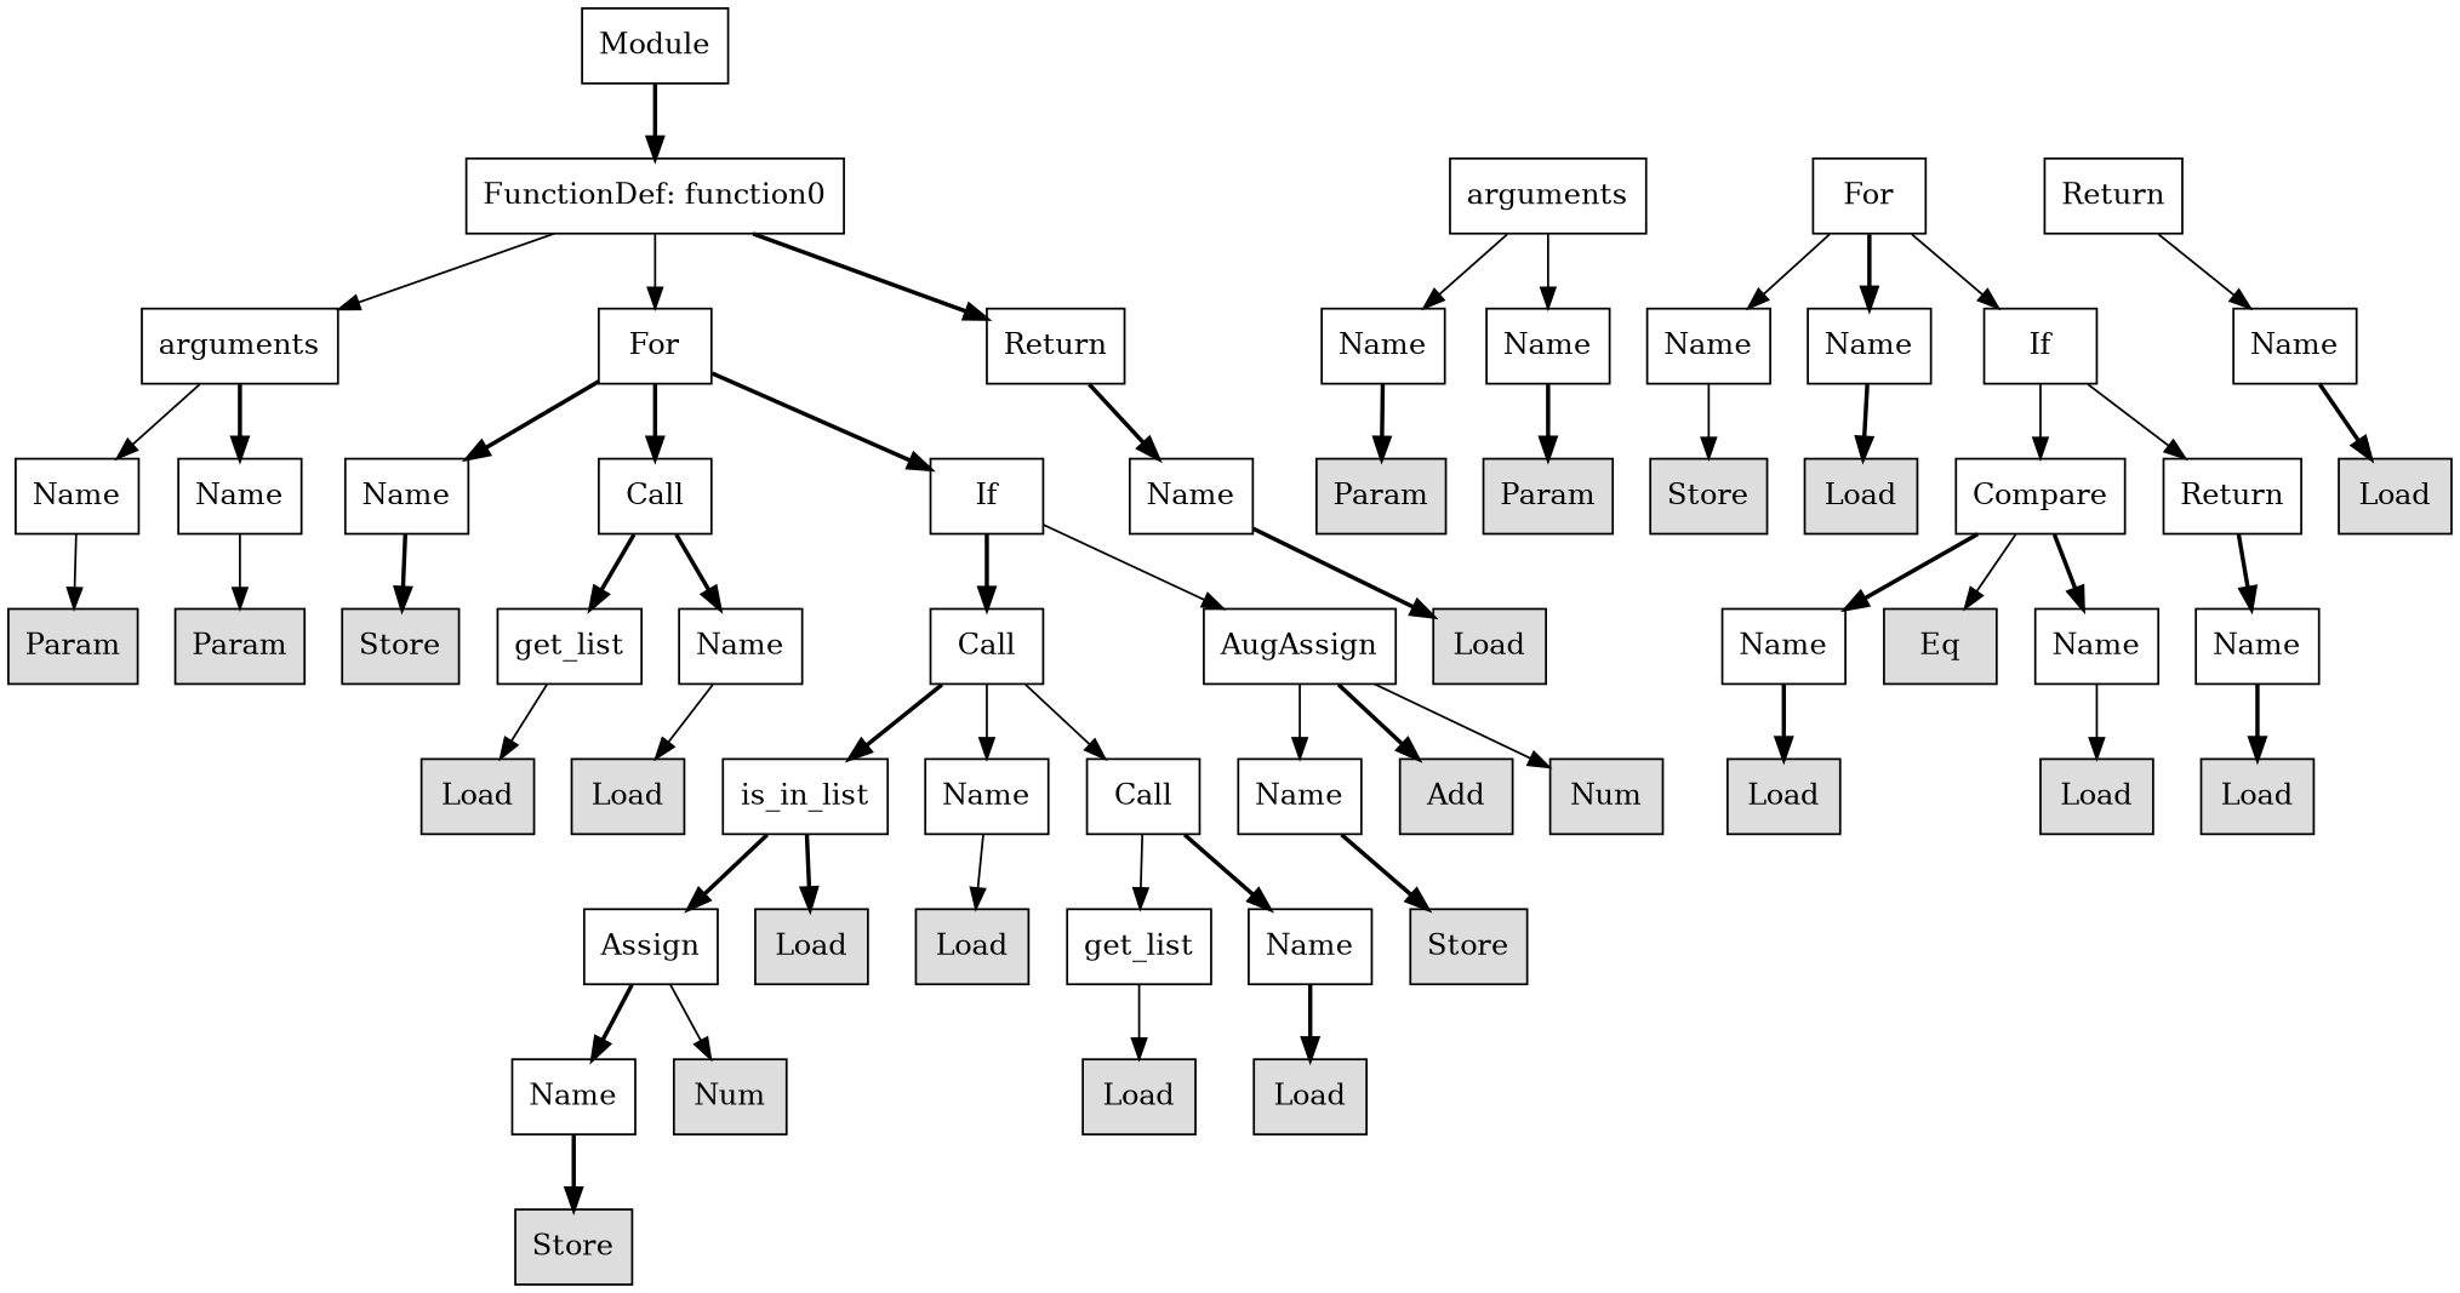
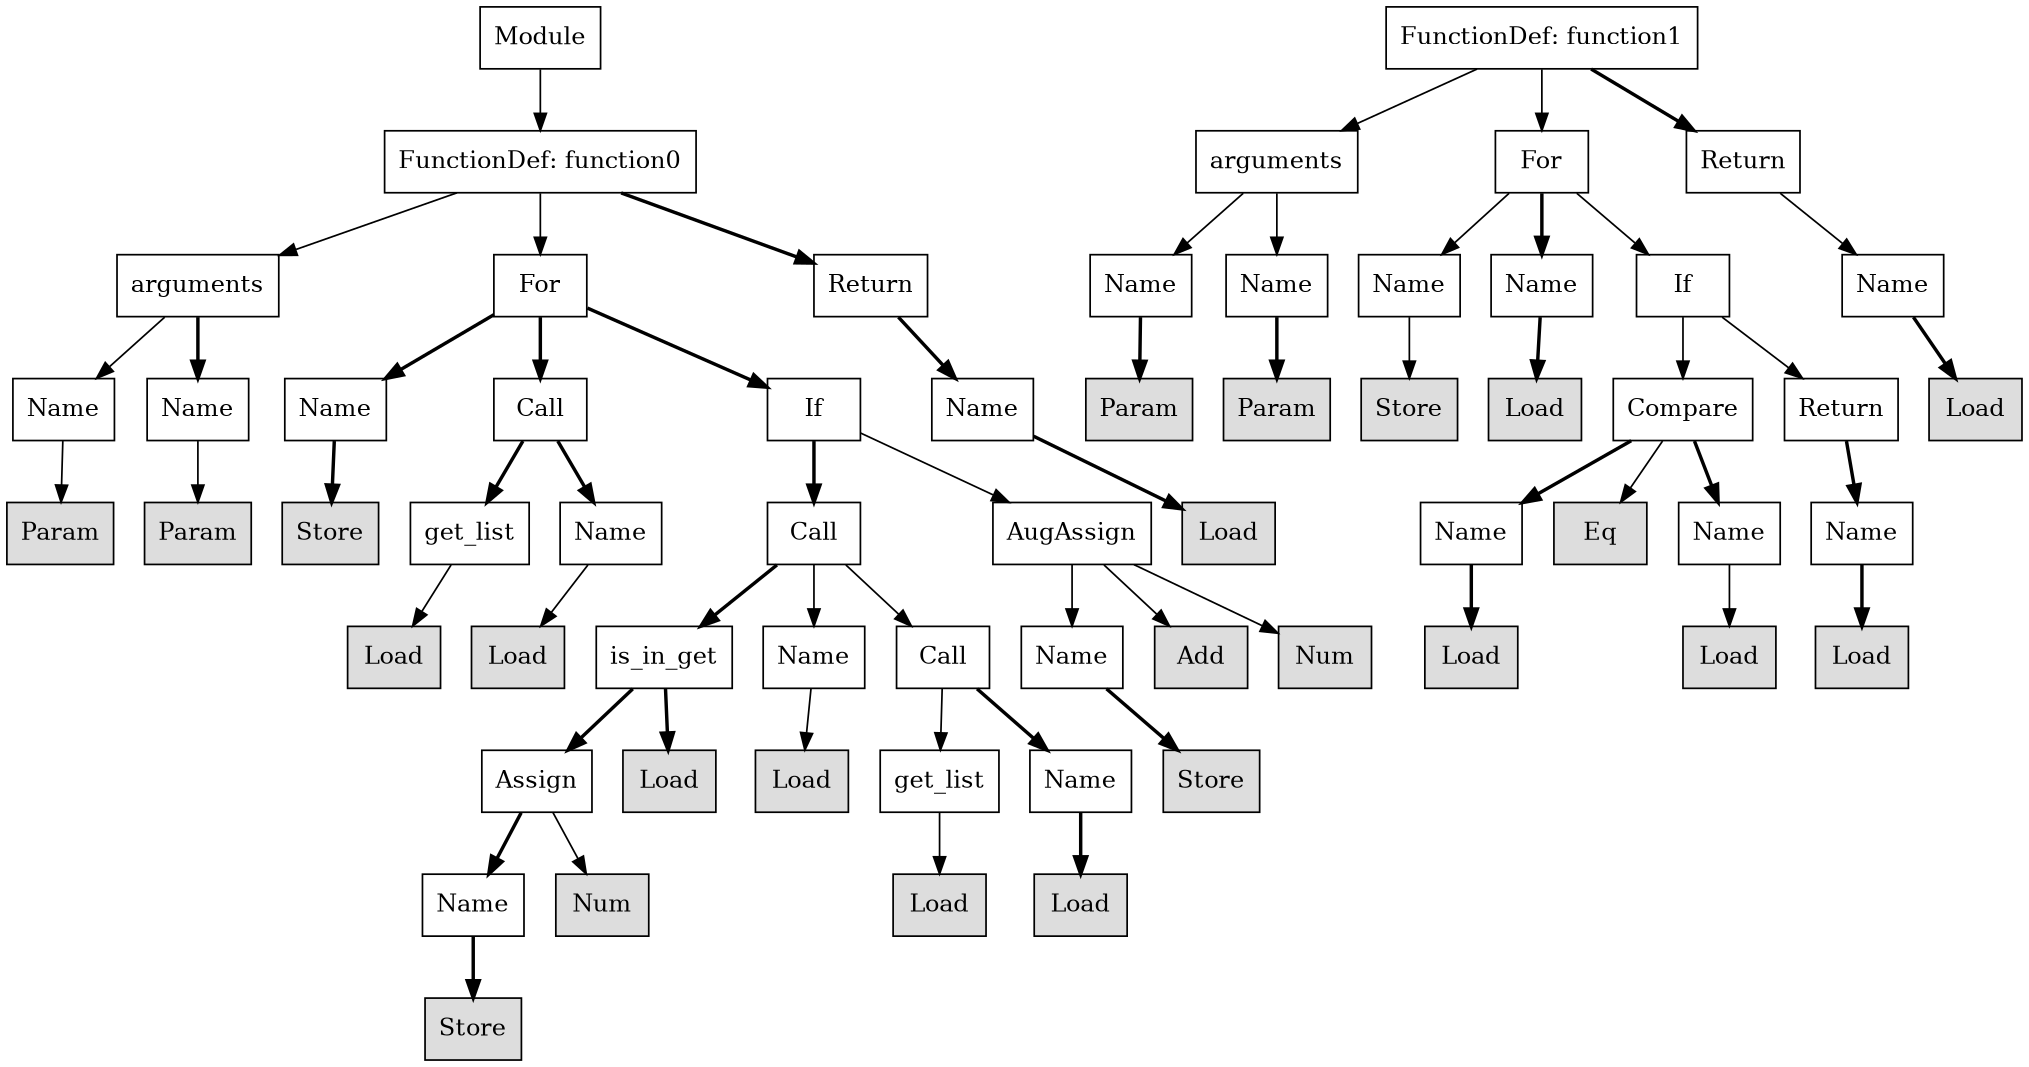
  digraph {
    node [shape=rect]
    edge [style=bold]
    n1 [label=Module]
    n2 [label="FunctionDef: function0"]
    n3 [label=arguments]
    n4 [label=For]
    n5 [label=Return]
+   n6 [label="FunctionDef: function1"]
    n7 [label=arguments]
    n8 [label=For]
    n9 [label=Return]
    n10 [label=Name]
    n11 [label=Name]
    n12 [label=Assign]
    n13 [label=Name]
    n14 [fillcolor="#dddddd" label=Num style=filled]
    n15 [label=Name]
    n16 [label=Call]
    n17 [label=If]
    n18 [label=Name]
    n19 [label=Name]
    n20 [label=Name]
    n21 [label=Name]
    n22 [label=Name]
    n23 [label=If]
    n24 [label=Name]
    n25 [fillcolor="#dddddd" label=Param style=filled]
    n26 [fillcolor="#dddddd" label=Param style=filled]
    n27 [fillcolor="#dddddd" label=Store style=filled]
    n28 [fillcolor="#dddddd" label=Store style=filled]
    n29 [label=get_list]
    n30 [label=Name]
    n31 [label=Call]
    n32 [label=AugAssign]
    n33 [fillcolor="#dddddd" label=Load style=filled]
    n34 [fillcolor="#dddddd" label=Param style=filled]
    n35 [fillcolor="#dddddd" label=Param style=filled]
    n36 [fillcolor="#dddddd" label=Store style=filled]
    n37 [fillcolor="#dddddd" label=Load style=filled]
    n38 [label=Compare]
    n39 [label=Return]
    n40 [fillcolor="#dddddd" label=Load style=filled]
    n41 [fillcolor="#dddddd" label=Load style=filled]
    n42 [fillcolor="#dddddd" label=Load style=filled]
-   n43 [label=is_in_list]
+   n43 [label=is_in_get]
    n44 [label=Name]
    n45 [label=Call]
    n46 [label=Name]
    n47 [fillcolor="#dddddd" label=Add style=filled]
    n48 [fillcolor="#dddddd" label=Num style=filled]
    n49 [label=Name]
    n50 [fillcolor="#dddddd" label=Eq style=filled]
    n51 [label=Name]
    n52 [label=Name]
    n53 [fillcolor="#dddddd" label=Load style=filled]
    n54 [fillcolor="#dddddd" label=Load style=filled]
    n55 [label=get_list]
    n56 [label=Name]
    n57 [fillcolor="#dddddd" label=Store style=filled]
    n58 [fillcolor="#dddddd" label=Load style=filled]
    n59 [fillcolor="#dddddd" label=Load style=filled]
    n60 [fillcolor="#dddddd" label=Load style=filled]
    n61 [fillcolor="#dddddd" label=Load style=filled]
    n62 [fillcolor="#dddddd" label=Load style=filled]
-   n1 -> n2
+   n1 -> n2 [style=solid]
    n2 -> n3 [style=solid]
    n2 -> n4 [style=solid]
    n2 -> n5
    n3 -> n10 [style=solid]
    n3 -> n11
    n4 -> n15
    n4 -> n16
    n4 -> n17
    n5 -> n18
+   n6 -> n7 [style=solid]
+   n6 -> n8 [style=solid]
+   n6 -> n9
    n7 -> n19 [style=solid]
    n7 -> n20 [style=solid]
    n8 -> n21 [style=solid]
    n8 -> n22
    n8 -> n23 [style=solid]
    n9 -> n24 [style=solid]
    n10 -> n25 [style=solid]
    n11 -> n26 [style=solid]
    n12 -> n13
    n12 -> n14 [style=solid]
    n13 -> n27
    n15 -> n28
    n16 -> n29
    n16 -> n30
    n17 -> n31
    n17 -> n32 [style=solid]
    n18 -> n33
    n19 -> n34
    n20 -> n35
    n21 -> n36 [style=solid]
    n22 -> n37
    n23 -> n38 [style=solid]
    n23 -> n39 [style=solid]
    n24 -> n40
    n29 -> n41 [style=solid]
    n30 -> n42 [style=solid]
    n31 -> n43
    n31 -> n44 [style=solid]
    n31 -> n45 [style=solid]
    n32 -> n46 [style=solid]
-   n32 -> n47
+   n32 -> n47 [style=solid]
    n32 -> n48 [style=solid]
    n38 -> n49
    n38 -> n50 [style=solid]
    n38 -> n51
    n39 -> n52
    n43 -> n12
    n43 -> n53
    n44 -> n54 [style=solid]
    n45 -> n55 [style=solid]
    n45 -> n56
    n46 -> n57
    n49 -> n58
    n51 -> n59 [style=solid]
    n52 -> n60
    n55 -> n61 [style=solid]
    n56 -> n62
  }
